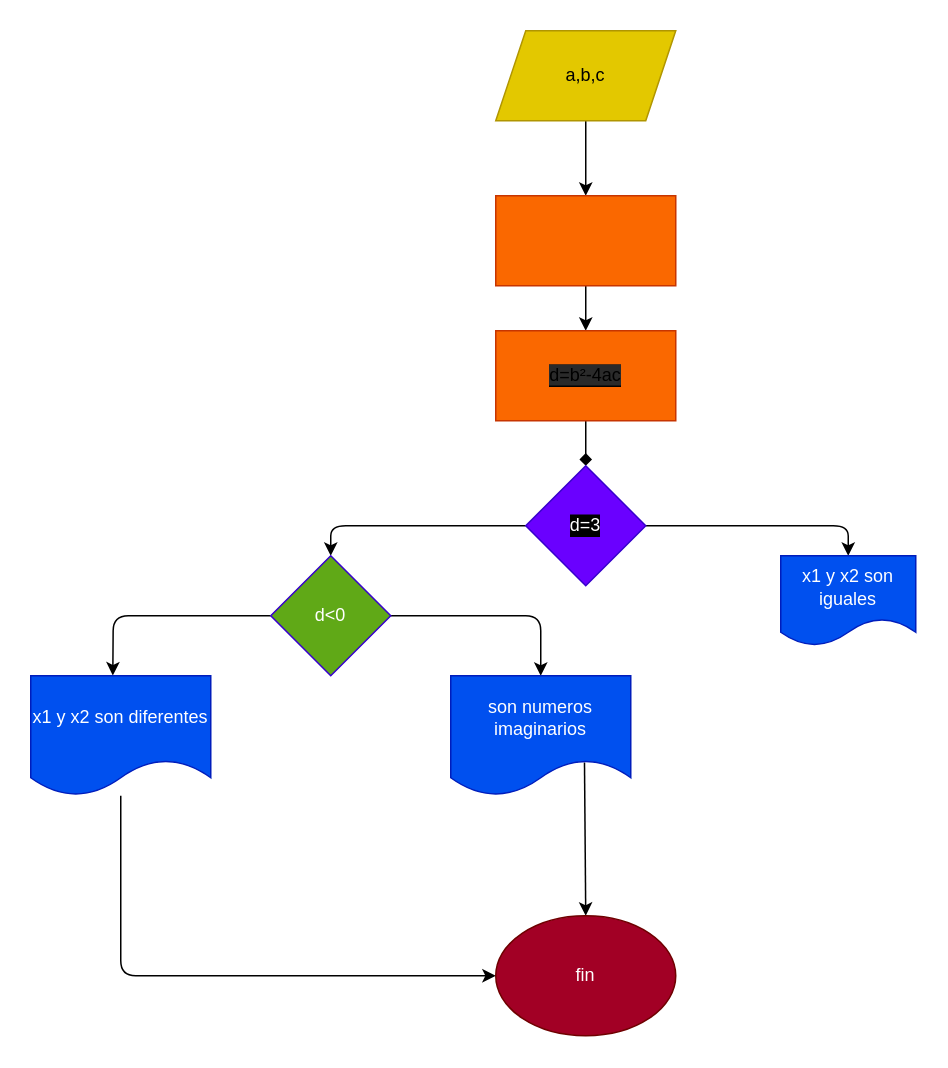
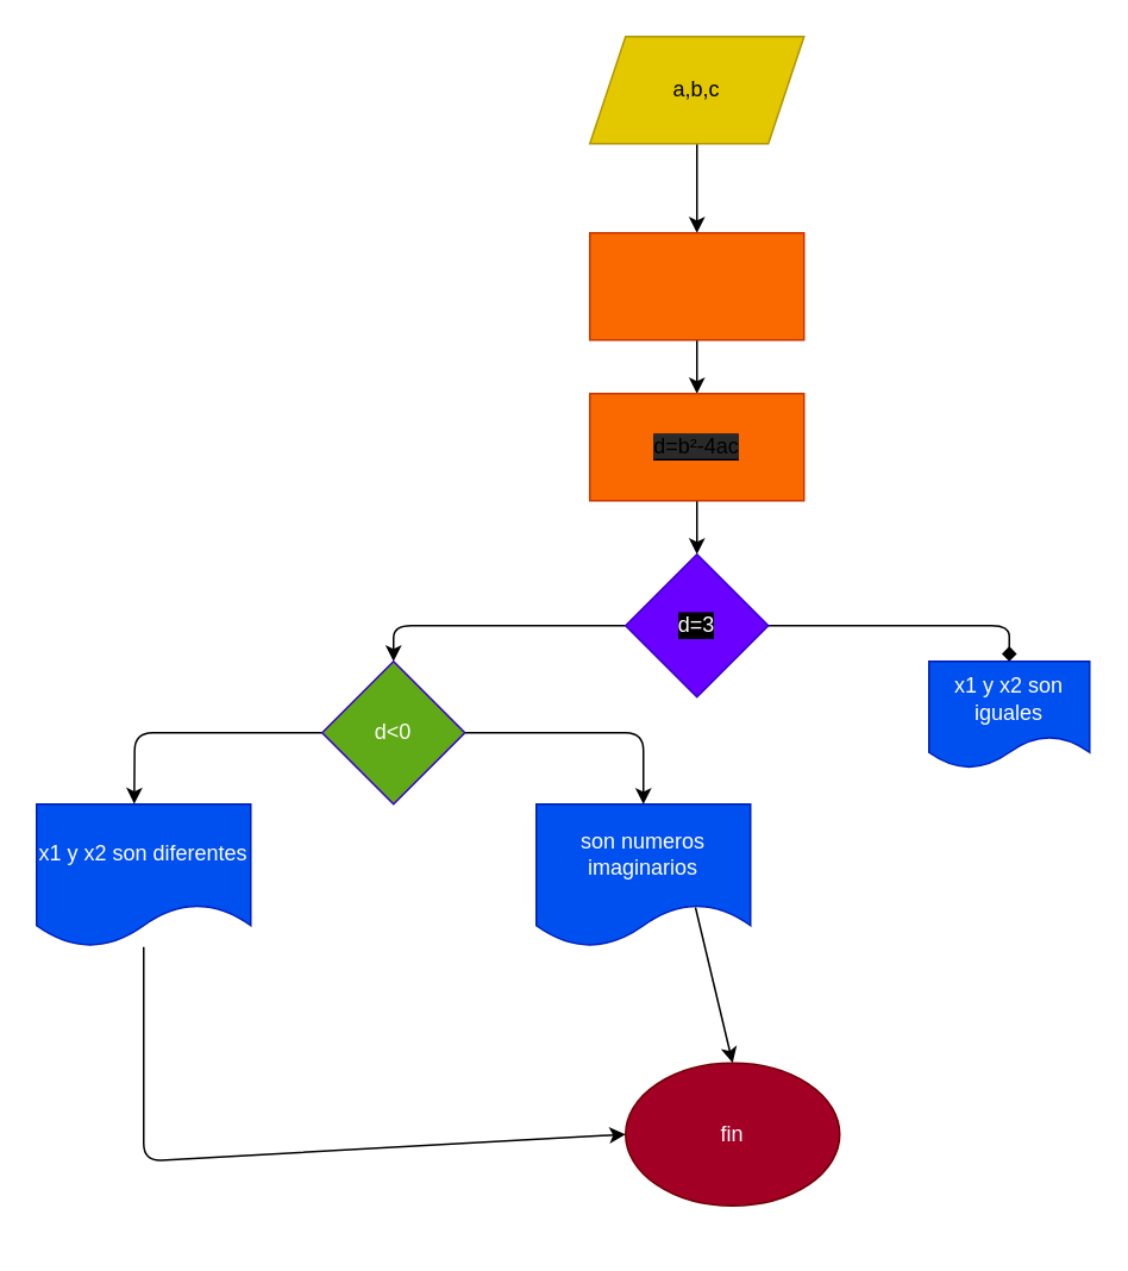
  <mxCell id="0" />
  <mxCell id="1" parent="0" />
  <mxCell id="2" value="" style="edgeStyle=none;html=1;" edge="1" parent="1" source="3" target="5"><mxGeometry relative="1" as="geometry" /></mxCell>
  <mxCell id="3" value="a,b,c" style="shape=parallelogram;perimeter=parallelogramPerimeter;whiteSpace=wrap;html=1;fixedSize=1;fillColor=#e3c800;fontColor=#000000;strokeColor=#B09500;" vertex="1" parent="1"><mxGeometry x="330" y="20" width="120" height="60" as="geometry" /></mxCell>
  <mxCell id="4" value="" style="edgeStyle=none;html=1;entryX=0.5;entryY=0;entryDx=0;entryDy=0;" edge="1" parent="1" source="5" target="7"><mxGeometry relative="1" as="geometry"><mxPoint x="410" y="260" as="targetPoint" /></mxGeometry></mxCell>
  <mxCell id="5" value="&lt;img src=&quot;https://www.problemasyecuaciones.com/Ecuaciones/segundo-grado/E2.png&quot; alt=&quot;Resolución de ecuaciones de segundo grado completas e incompletas, con soluciones reales y complejas. Discriminante y fórmula cuadrática. Polinomios de segundo grado y raíces. ESO. Álgebra básica.&quot; title=&quot;fórmula para calcular las raíces de una ecuación de segundo grado: x =(-b+-raíz(b^2-4ac)/(a2))&quot; style=&quot;color: rgb(0 , 0 , 0) ; font-family: &amp;#34;alegreya sans&amp;#34; , sans-serif ; font-size: 20.8px ; background-color: rgb(255 , 255 , 255)&quot;&gt;" style="rounded=0;whiteSpace=wrap;html=1;fillColor=#fa6800;fontColor=#000000;strokeColor=#C73500;" vertex="1" parent="1"><mxGeometry x="330" y="130" width="120" height="60" as="geometry" /></mxCell>
- <mxCell id="6" value="" style="edgeStyle=none;html=1;endArrow=diamond;" edge="1" parent="1" source="7" target="10"><mxGeometry relative="1" as="geometry" /></mxCell>
+ <mxCell id="6" value="" style="edgeStyle=none;html=1;" edge="1" parent="1" source="7" target="10"><mxGeometry relative="1" as="geometry" /></mxCell>
  <mxCell id="7" value="&lt;span style=&quot;background-color: rgb(42 , 42 , 42)&quot;&gt;d=b²-4ac&lt;/span&gt;" style="rounded=0;whiteSpace=wrap;html=1;labelBackgroundColor=#000000;fillColor=#fa6800;fontColor=#000000;strokeColor=#C73500;" vertex="1" parent="1"><mxGeometry x="330" y="220" width="120" height="60" as="geometry" /></mxCell>
- <mxCell id="8" style="edgeStyle=none;html=1;exitX=1;exitY=0.5;exitDx=0;exitDy=0;entryX=0.5;entryY=0;entryDx=0;entryDy=0;" edge="1" parent="1" source="10" target="11"><mxGeometry relative="1" as="geometry"><mxPoint x="570" y="370" as="targetPoint" /><Array as="points"><mxPoint x="565" y="350" /></Array></mxGeometry></mxCell>
+ <mxCell id="8" style="edgeStyle=none;html=1;exitX=1;exitY=0.5;exitDx=0;exitDy=0;entryX=0.5;entryY=0;entryDx=0;entryDy=0;endArrow=diamond;" edge="1" parent="1" source="10" target="11"><mxGeometry relative="1" as="geometry"><mxPoint x="570" y="370" as="targetPoint" /><Array as="points"><mxPoint x="565" y="350" /></Array></mxGeometry></mxCell>
  <mxCell id="9" style="edgeStyle=none;html=1;exitX=0;exitY=0.5;exitDx=0;exitDy=0;entryX=0.5;entryY=0;entryDx=0;entryDy=0;" edge="1" parent="1" source="10" target="14"><mxGeometry relative="1" as="geometry"><Array as="points"><mxPoint x="220" y="350" /></Array></mxGeometry></mxCell>
  <mxCell id="10" value="d=3" style="rhombus;whiteSpace=wrap;html=1;labelBackgroundColor=#000000;fillColor=#6a00ff;fontColor=#ffffff;strokeColor=#3700CC;" vertex="1" parent="1"><mxGeometry x="350" y="310" width="80" height="80" as="geometry" /></mxCell>
  <mxCell id="11" value="x1 y x2 son iguales" style="shape=document;whiteSpace=wrap;html=1;boundedLbl=1;labelBackgroundColor=none;fillColor=#0050ef;fontColor=#ffffff;strokeColor=#001DBC;" vertex="1" parent="1"><mxGeometry x="520" y="370" width="90" height="60" as="geometry" /></mxCell>
  <mxCell id="12" style="edgeStyle=none;html=1;exitX=1;exitY=0.5;exitDx=0;exitDy=0;entryX=0.5;entryY=0;entryDx=0;entryDy=0;" edge="1" parent="1" source="14" target="16"><mxGeometry relative="1" as="geometry"><Array as="points"><mxPoint x="360" y="410" /></Array></mxGeometry></mxCell>
  <mxCell id="13" style="edgeStyle=none;html=1;exitX=0;exitY=0.5;exitDx=0;exitDy=0;entryX=0.456;entryY=-0.002;entryDx=0;entryDy=0;entryPerimeter=0;" edge="1" parent="1" source="14" target="18"><mxGeometry relative="1" as="geometry"><Array as="points"><mxPoint x="75" y="410" /></Array></mxGeometry></mxCell>
  <mxCell id="14" value="d&amp;lt;0" style="rhombus;whiteSpace=wrap;html=1;labelBackgroundColor=none;fillColor=#60a917;fontColor=#ffffff;strokeColor=#3700CC;" vertex="1" parent="1"><mxGeometry x="180" y="370" width="80" height="80" as="geometry" /></mxCell>
  <mxCell id="15" style="edgeStyle=none;html=1;exitX=0.743;exitY=0.723;exitDx=0;exitDy=0;entryX=0.5;entryY=0;entryDx=0;entryDy=0;exitPerimeter=0;" edge="1" parent="1" source="16" target="19"><mxGeometry relative="1" as="geometry" /></mxCell>
  <mxCell id="16" value="son numeros imaginarios" style="shape=document;whiteSpace=wrap;html=1;boundedLbl=1;labelBackgroundColor=none;fillColor=#0050ef;fontColor=#ffffff;strokeColor=#001DBC;" vertex="1" parent="1"><mxGeometry x="300" y="450" width="120" height="80" as="geometry" /></mxCell>
  <mxCell id="17" value="" style="edgeStyle=none;html=1;entryX=0;entryY=0.5;entryDx=0;entryDy=0;" edge="1" parent="1" source="18" target="19"><mxGeometry relative="1" as="geometry"><mxPoint x="290" y="660" as="targetPoint" /><Array as="points"><mxPoint x="80" y="650" /></Array></mxGeometry></mxCell>
  <mxCell id="18" value="x1 y x2 son diferentes" style="shape=document;whiteSpace=wrap;html=1;boundedLbl=1;labelBackgroundColor=none;fillColor=#0050ef;fontColor=#ffffff;strokeColor=#001DBC;" vertex="1" parent="1"><mxGeometry x="20" y="450" width="120" height="80" as="geometry" /></mxCell>
- <mxCell id="19" value="fin" style="ellipse;whiteSpace=wrap;html=1;labelBackgroundColor=none;fillColor=#a20025;fontColor=#ffffff;strokeColor=#6F0000;" vertex="1" parent="1"><mxGeometry x="330" y="610" width="120" height="80" as="geometry" /></mxCell>
+ <mxCell id="19" value="fin" style="ellipse;whiteSpace=wrap;html=1;labelBackgroundColor=none;fillColor=#a20025;fontColor=#ffffff;strokeColor=#6F0000;" vertex="1" parent="1"><mxGeometry x="350" y="595" width="120" height="80" as="geometry" /></mxCell>
